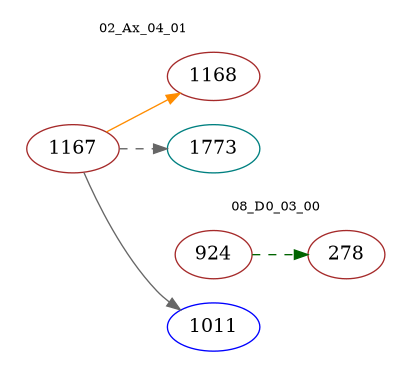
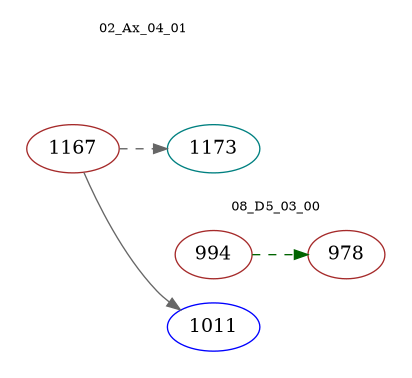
  digraph {
    rankdir=LR
    node [color=brown]
    edge [color=gray40 style=dashed]
    n1 [label=1167]
-   n2 [color=teal label=1773]
-   n3 [label=1168]
-   n4 [label=924]
-   n5 [label=278]
+   n2 [color=teal label=1173]
+   n4 [label=994]
+   n5 [label=978]
    n6 [color=blue label=1011]
    subgraph cluster_1 {
      color=white
      fontsize=10
      label="02_Ax_04_01"
      n1
      n2
-     n3
    }
    subgraph cluster_2 {
      color=white
      fontsize=10
-     label="08_D0_03_00"
+     label="08_D5_03_00"
      n4
      n5
      n6
    }
    n1 -> n2
-   n1 -> n3 [color=darkorange style=solid]
    n1 -> n6 [style=solid]
    n4 -> n5 [color=darkgreen]
  }
